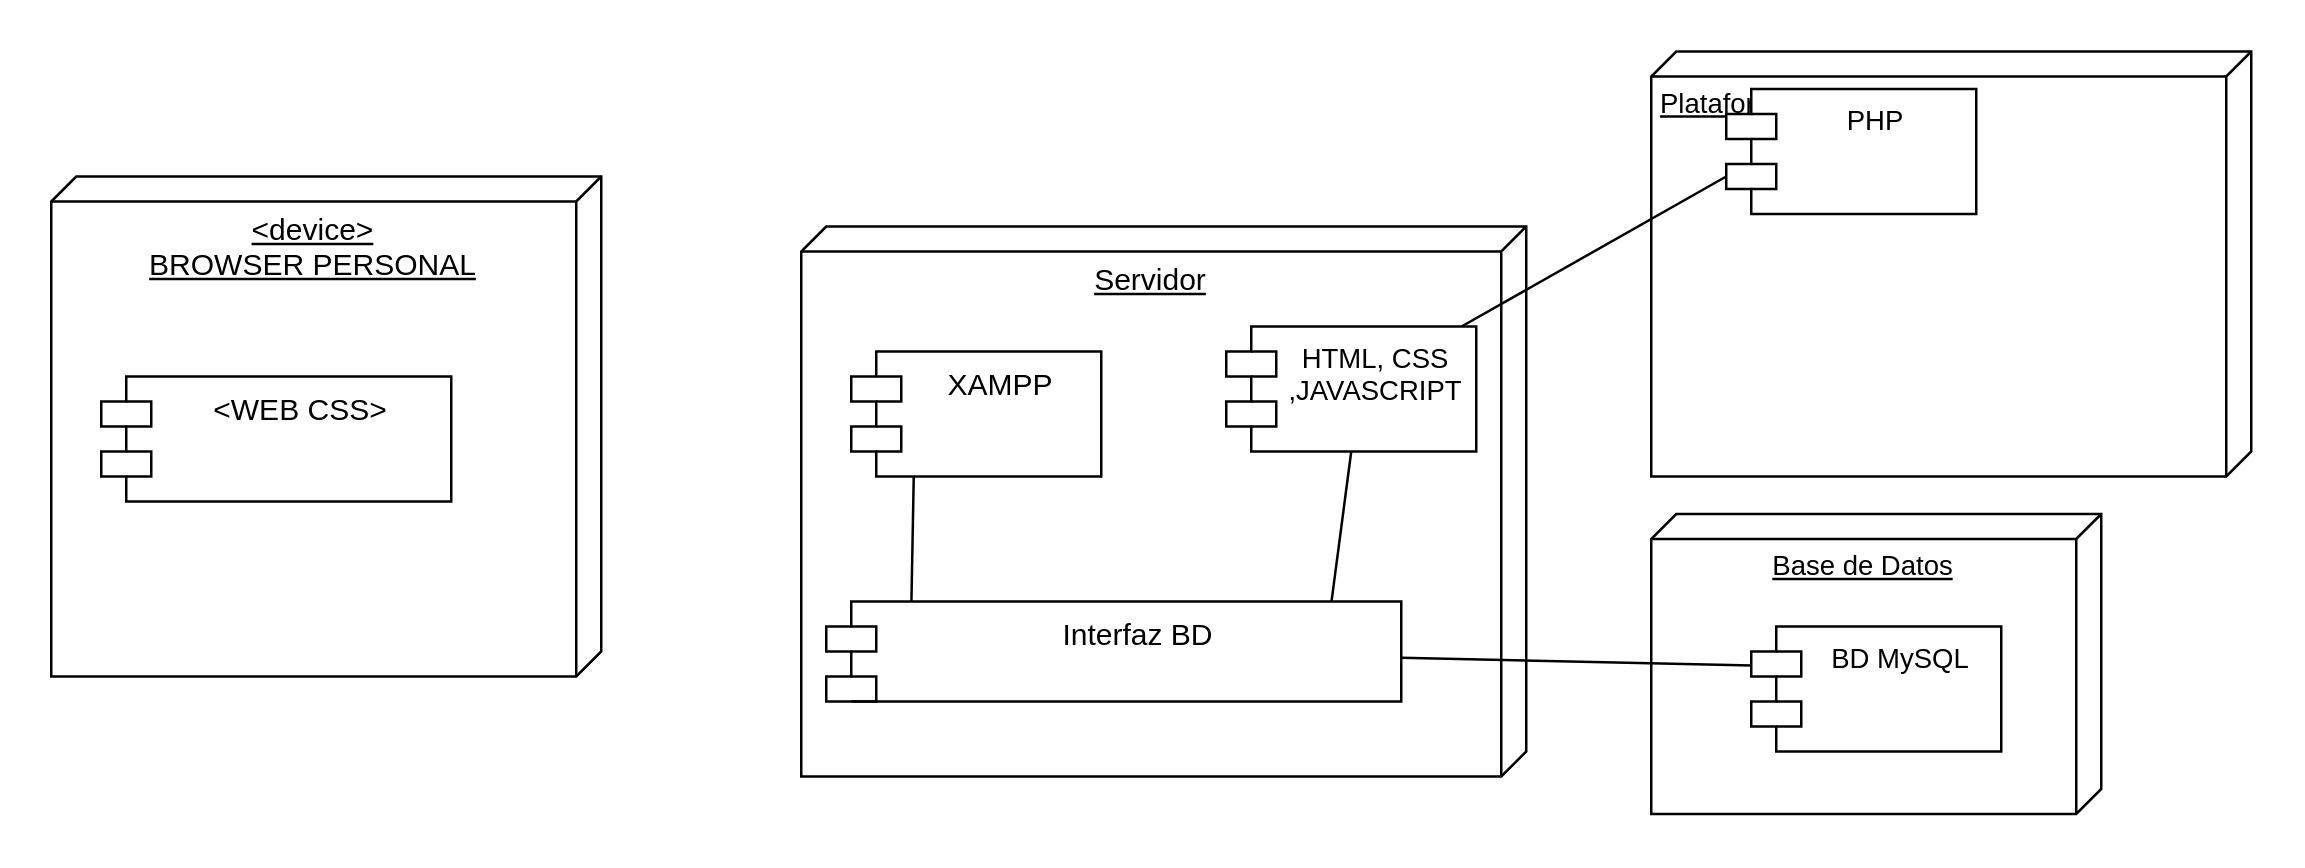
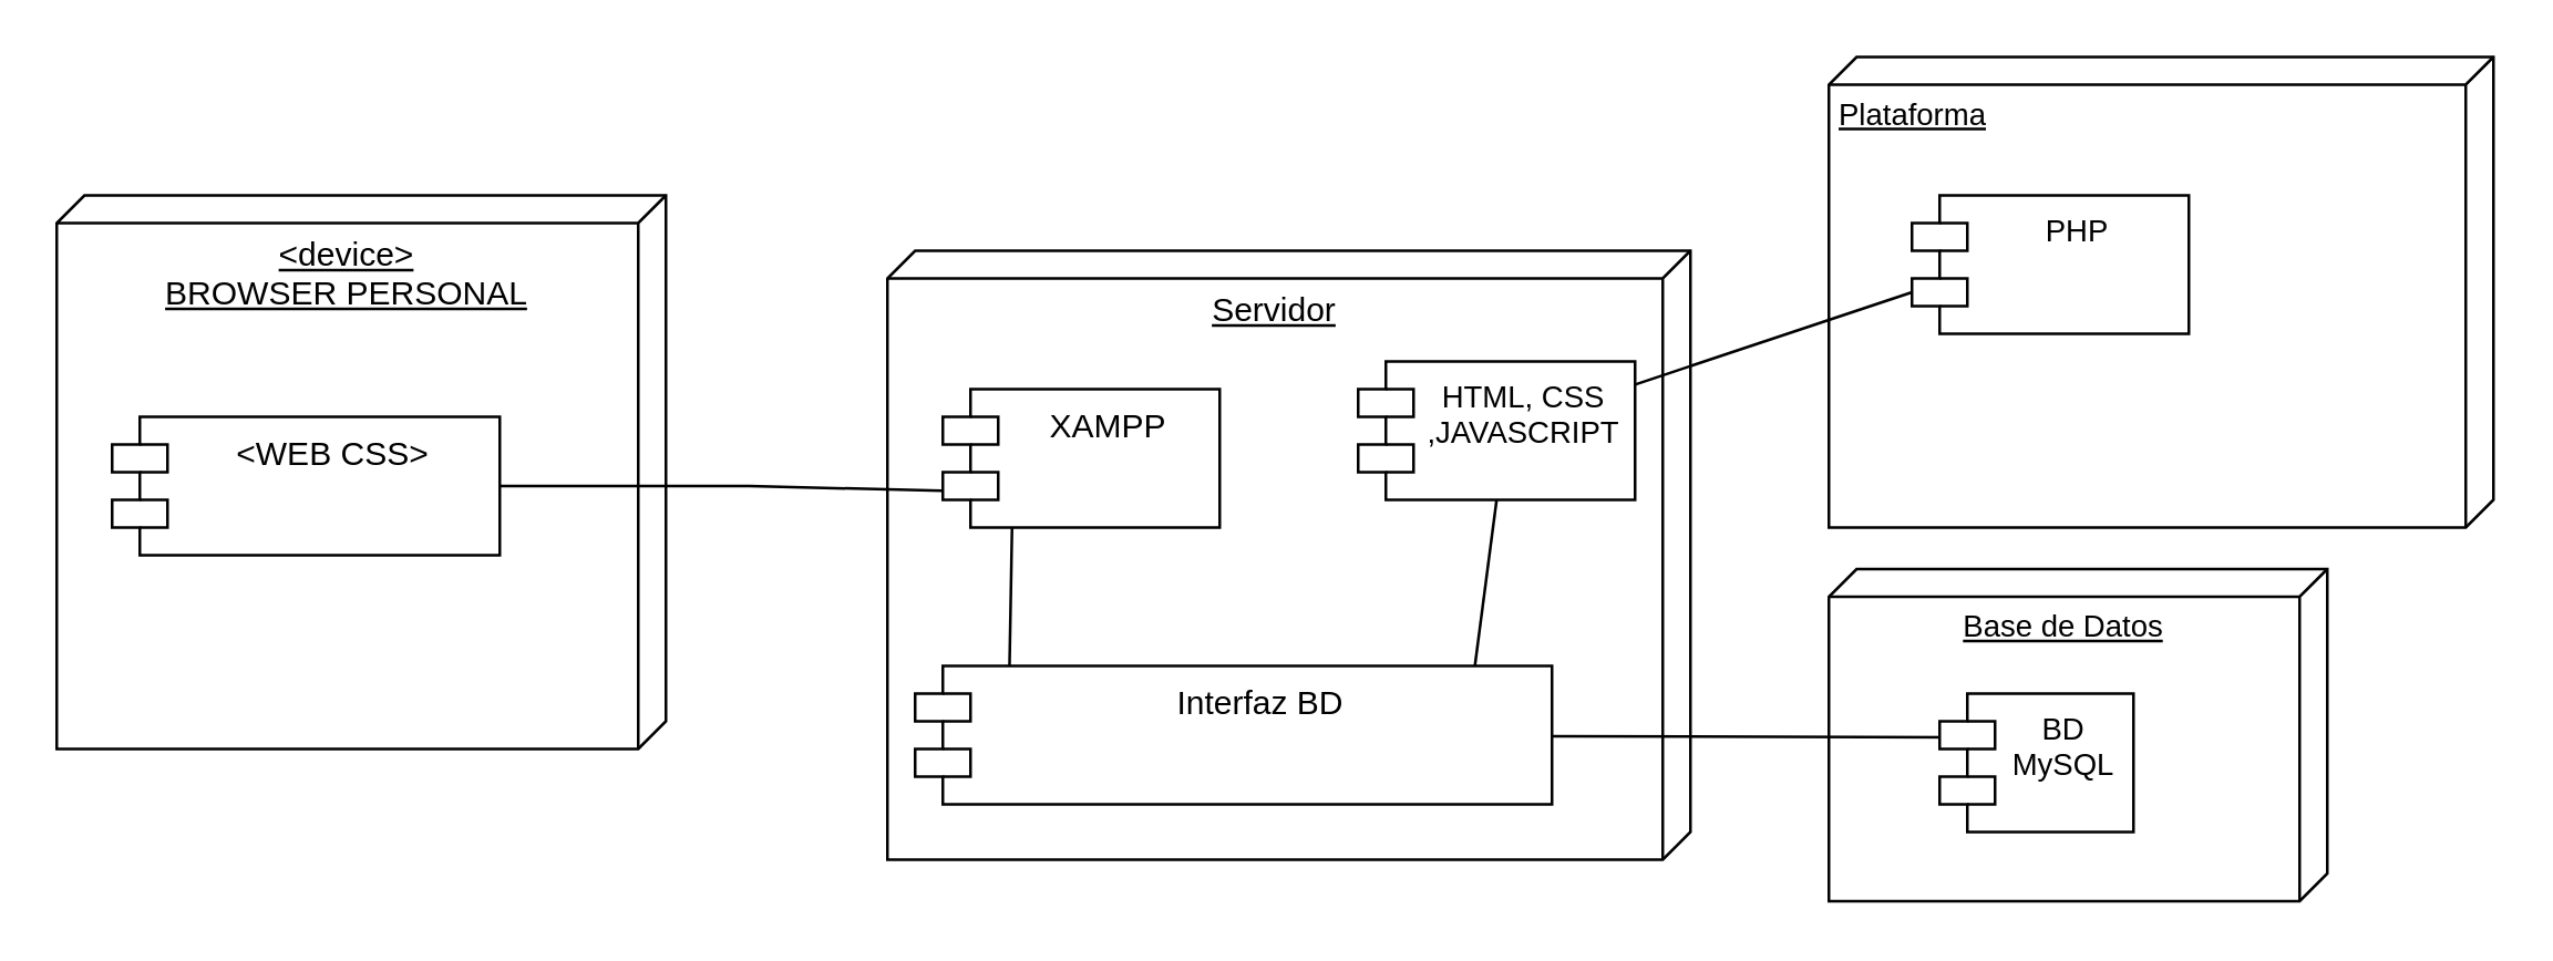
  <mxCell id="0" />
  <mxCell id="1" parent="0" />
  <mxCell id="2" value="Plataforma" style="verticalAlign=top;align=left;spacingTop=8;spacingLeft=2;spacingRight=12;shape=cube;size=10;direction=south;fontStyle=4;html=1;whiteSpace=wrap;fontFamily=Helvetica;fontSize=11;fontColor=default;" vertex="1" parent="1"><mxGeometry x="660" y="20" width="240" height="170" as="geometry" /></mxCell>
  <mxCell id="3" value="Base de Datos" style="verticalAlign=top;align=center;spacingTop=8;spacingLeft=2;spacingRight=12;shape=cube;size=10;direction=south;fontStyle=4;html=1;whiteSpace=wrap;fontFamily=Helvetica;fontSize=11;fontColor=default;" vertex="1" parent="1"><mxGeometry x="660" y="205" width="180" height="120" as="geometry" /></mxCell>
  <mxCell id="4" value="&lt;div style=&quot;&quot;&gt;&lt;span style=&quot;background-color: initial;&quot;&gt;&amp;lt;device&amp;gt;&lt;/span&gt;&lt;/div&gt;&lt;div style=&quot;&quot;&gt;&lt;span style=&quot;background-color: initial;&quot;&gt;BROWSER PERSONAL&lt;/span&gt;&lt;/div&gt;" style="verticalAlign=top;align=center;spacingTop=8;spacingLeft=2;spacingRight=12;shape=cube;size=10;direction=south;fontStyle=4;html=1;whiteSpace=wrap;" vertex="1" parent="1"><mxGeometry x="20" y="70" width="220" height="200" as="geometry" /></mxCell>
  <mxCell id="5" value="Servidor" style="verticalAlign=top;align=center;spacingTop=8;spacingLeft=2;spacingRight=12;shape=cube;size=10;direction=south;fontStyle=4;html=1;whiteSpace=wrap;" vertex="1" parent="1"><mxGeometry x="320" y="90" width="290" height="220" as="geometry" /></mxCell>
+ <mxCell id="6" style="rounded=0;orthogonalLoop=1;jettySize=auto;html=1;entryX=0.116;entryY=0.74;entryDx=0;entryDy=0;entryPerimeter=0;endArrow=none;endFill=0;" edge="1" parent="1" source="7" target="9"><mxGeometry relative="1" as="geometry"><Array as="points"><mxPoint x="270" y="175" /></Array></mxGeometry></mxCell>
  <mxCell id="7" value="&amp;lt;WEB CSS&amp;gt;" style="shape=module;align=left;spacingLeft=20;align=center;verticalAlign=top;whiteSpace=wrap;html=1;" vertex="1" parent="1"><mxGeometry x="40" y="150" width="140" height="50" as="geometry" /></mxCell>
  <mxCell id="8" style="edgeStyle=none;shape=connector;rounded=0;orthogonalLoop=1;jettySize=auto;html=1;labelBackgroundColor=default;strokeColor=default;fontFamily=Helvetica;fontSize=11;fontColor=default;endArrow=none;endFill=0;exitX=0.25;exitY=1;exitDx=0;exitDy=0;entryX=0.148;entryY=0.048;entryDx=0;entryDy=0;entryPerimeter=0;" edge="1" parent="1" source="9" target="12"><mxGeometry relative="1" as="geometry"><mxPoint x="390" y="230" as="targetPoint" /></mxGeometry></mxCell>
  <mxCell id="9" value="XAMPP" style="shape=module;align=left;spacingLeft=20;align=center;verticalAlign=top;whiteSpace=wrap;html=1;" vertex="1" parent="1"><mxGeometry x="340" y="140" width="100" height="50" as="geometry" /></mxCell>
  <mxCell id="10" style="edgeStyle=none;shape=connector;rounded=0;orthogonalLoop=1;jettySize=auto;html=1;entryX=0.096;entryY=0.316;entryDx=0;entryDy=0;entryPerimeter=0;labelBackgroundColor=default;strokeColor=default;fontFamily=Helvetica;fontSize=11;fontColor=default;endArrow=none;endFill=0;" edge="1" parent="1" source="12" target="13"><mxGeometry relative="1" as="geometry" /></mxCell>
  <mxCell id="11" style="edgeStyle=none;shape=connector;rounded=0;orthogonalLoop=1;jettySize=auto;html=1;entryX=0.5;entryY=1;entryDx=0;entryDy=0;labelBackgroundColor=default;strokeColor=default;fontFamily=Helvetica;fontSize=11;fontColor=default;endArrow=none;endFill=0;exitX=0.878;exitY=0.032;exitDx=0;exitDy=0;exitPerimeter=0;" edge="1" parent="1" source="12" target="15"><mxGeometry relative="1" as="geometry" /></mxCell>
- <mxCell id="12" value="Interfaz BD" style="shape=module;align=left;spacingLeft=20;align=center;verticalAlign=top;whiteSpace=wrap;html=1;" vertex="1" parent="1"><mxGeometry x="330" y="240" width="230" height="40" as="geometry" /></mxCell>
- <mxCell id="13" value="BD MySQL" style="shape=module;align=left;spacingLeft=20;align=center;verticalAlign=top;whiteSpace=wrap;html=1;fontFamily=Helvetica;fontSize=11;fontColor=default;" vertex="1" parent="1"><mxGeometry x="700" y="250" width="100" height="50" as="geometry" /></mxCell>
+ <mxCell id="12" value="Interfaz BD" style="shape=module;align=left;spacingLeft=20;align=center;verticalAlign=top;whiteSpace=wrap;html=1;" vertex="1" parent="1"><mxGeometry x="330" y="240" width="230" height="50" as="geometry" /></mxCell>
+ <mxCell id="13" value="BD MySQL" style="shape=module;align=left;spacingLeft=20;align=center;verticalAlign=top;whiteSpace=wrap;html=1;fontFamily=Helvetica;fontSize=11;fontColor=default;" vertex="1" parent="1"><mxGeometry x="700" y="250" width="70" height="50" as="geometry" /></mxCell>
  <mxCell id="14" style="edgeStyle=none;shape=connector;rounded=0;orthogonalLoop=1;jettySize=auto;html=1;entryX=0;entryY=0;entryDx=0;entryDy=35;entryPerimeter=0;labelBackgroundColor=default;strokeColor=default;fontFamily=Helvetica;fontSize=11;fontColor=default;endArrow=none;endFill=0;" edge="1" parent="1" source="15" target="16"><mxGeometry relative="1" as="geometry" /></mxCell>
  <mxCell id="15" value="HTML, CSS ,JAVASCRIPT" style="shape=module;align=left;spacingLeft=20;align=center;verticalAlign=top;whiteSpace=wrap;html=1;fontFamily=Helvetica;fontSize=11;fontColor=default;" vertex="1" parent="1"><mxGeometry x="490" y="130" width="100" height="50" as="geometry" /></mxCell>
- <mxCell id="16" value="PHP" style="shape=module;align=left;spacingLeft=20;align=center;verticalAlign=top;whiteSpace=wrap;html=1;fontFamily=Helvetica;fontSize=11;fontColor=default;" vertex="1" parent="1"><mxGeometry x="690" y="35" width="100" height="50" as="geometry" /></mxCell>
+ <mxCell id="16" value="PHP" style="shape=module;align=left;spacingLeft=20;align=center;verticalAlign=top;whiteSpace=wrap;html=1;fontFamily=Helvetica;fontSize=11;fontColor=default;" vertex="1" parent="1"><mxGeometry x="690" y="70" width="100" height="50" as="geometry" /></mxCell>
